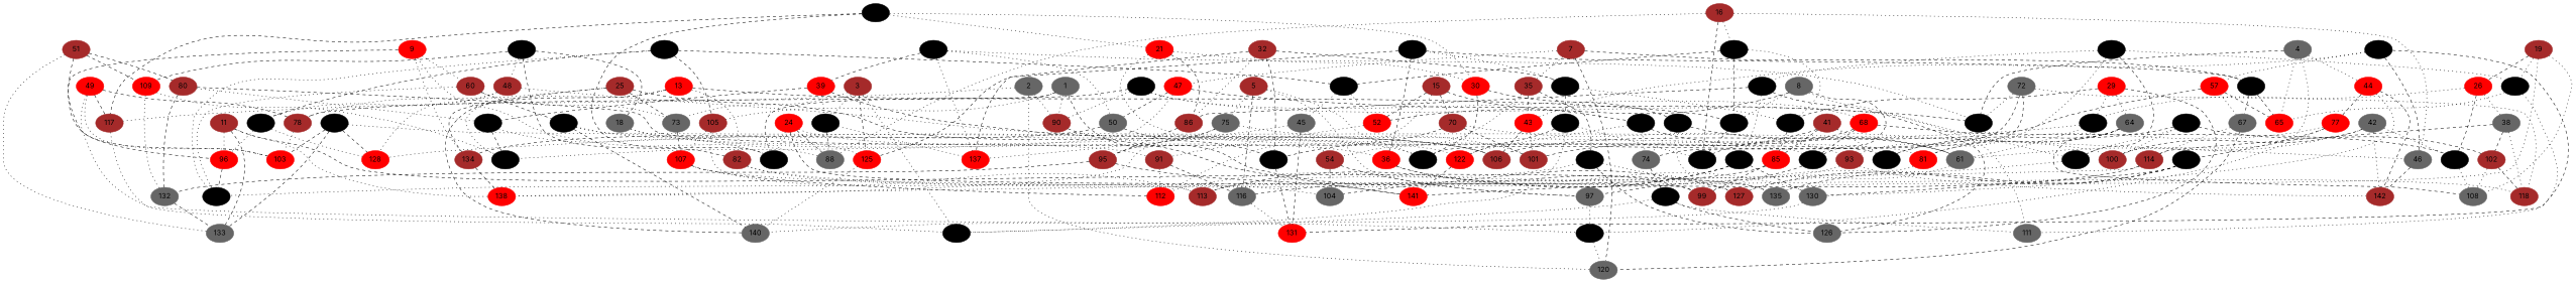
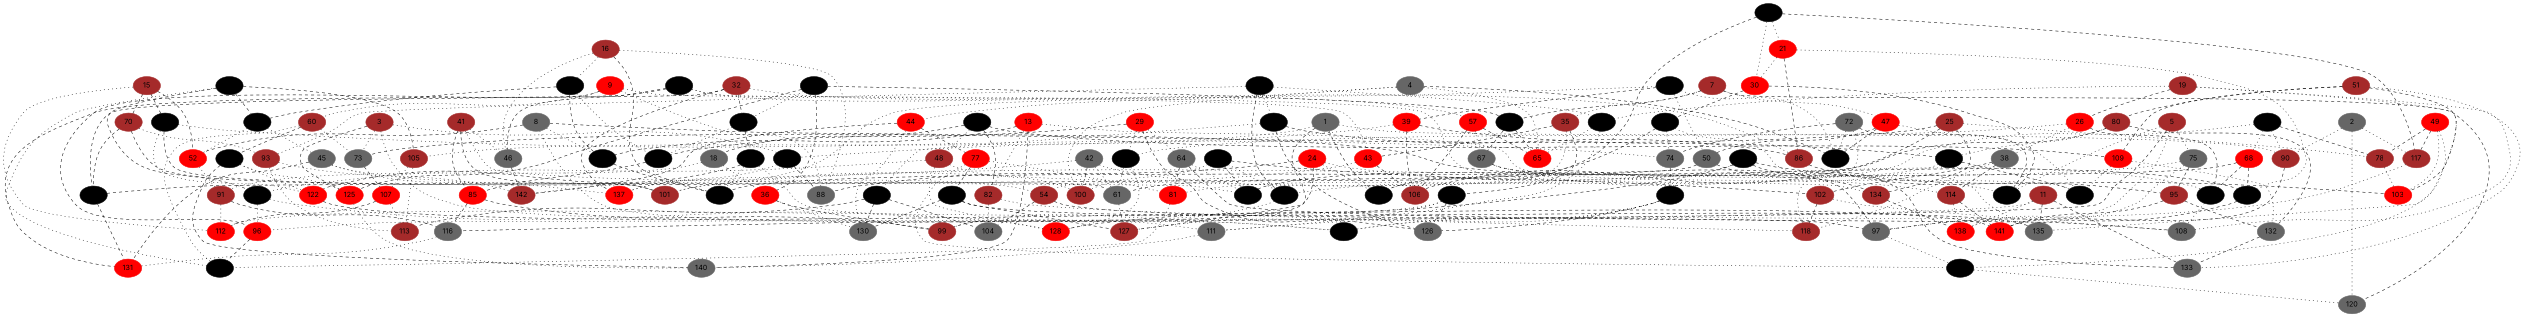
  graph {
    fontname=Inter
    node [color=black fontname=Inter style=filled]
    edge [fontname=Inter style=dotted]
    1 [color=gray40]
    90 [color=brown]
    105 [color=brown]
    110
    127 [color=brown]
    141 [color=red]
    107 [color=red]
    113 [color=brown]
    2 [color=gray40]
    117 [color=brown]
    120 [color=gray40]
    18 [color=gray40]
    36 [color=red]
    91 [color=brown]
    136
    3 [color=brown]
    73 [color=gray40]
    83
    125 [color=red]
    88 [color=gray40]
    137 [color=red]
    140 [color=gray40]
    4 [color=gray40]
    44 [color=red]
    65 [color=red]
    100 [color=brown]
    129
    130 [color=gray40]
    142 [color=brown]
    77 [color=red]
    5 [color=brown]
    75 [color=gray40]
    97 [color=gray40]
    116 [color=gray40]
    139
    138 [color=red]
    101 [color=brown]
    95 [color=brown]
    119
    131 [color=red]
    6
    34
    58
    121
    52 [color=red]
    45 [color=gray40]
    96 [color=red]
    128 [color=red]
    7 [color=brown]
    28
    35 [color=brown]
    47 [color=red]
    67 [color=gray40]
    43 [color=red]
    54 [color=brown]
    62
    115
    50 [color=gray40]
    8 [color=gray40]
    55
    69
    111 [color=gray40]
    124
    9 [color=red]
    60 [color=brown]
    134 [color=brown]
    71
    10
    48 [color=brown]
    82 [color=brown]
    109 [color=red]
    118 [color=brown]
    104 [color=gray40]
    132 [color=gray40]
    11 [color=brown]
    133 [color=gray40]
    135 [color=gray40]
    12
    37
    99 [color=brown]
    66
    79
    13 [color=red]
    14
    92
    94
    102 [color=brown]
    108 [color=gray40]
    15 [color=brown]
    20
    70 [color=brown]
    112 [color=red]
    61 [color=gray40]
    74 [color=gray40]
    122 [color=red]
    93 [color=brown]
    123
    16 [color=brown]
    22
    46 [color=gray40]
    17
    21 [color=red]
    30 [color=red]
    86 [color=brown]
    53
    19 [color=brown]
    26 [color=red]
    33
    38 [color=gray40]
    56
    89
    76
    85 [color=red]
    23
    39 [color=red]
    106 [color=brown]
    84
    24 [color=red]
    25 [color=brown]
    78 [color=brown]
    103 [color=red]
    114 [color=brown]
    27
    68 [color=red]
    29 [color=red]
    64 [color=gray40]
    126 [color=gray40]
    81 [color=red]
    31
    63
    87
    32 [color=brown]
    40
    57 [color=red]
    41 [color=brown]
    42 [color=gray40]
    98
    49 [color=red]
    51 [color=brown]
    80 [color=brown]
    59
    72 [color=gray40]
    1 -- 90
    1 -- 105
    1 -- 110 [style=dashed]
    1 -- 127 [style=dashed]
    90 -- 141 [style=dashed]
    105 -- 107
    105 -- 113
    107 -- 113
    107 -- 112 [style=dashed]
    2 -- 90
    2 -- 117
    2 -- 120
    117 -- 136
    18 -- 36
    18 -- 91
    36 -- 130
    36 -- 99 [style=dashed]
    91 -- 116 [style=dashed]
    91 -- 112
    3 -- 136
    3 -- 73
    3 -- 83
    3 -- 125 [style=dashed]
    73 -- 107 [style=dashed]
    83 -- 88 [style=dashed]
    83 -- 137
    125 -- 140
    4 -- 44
    4 -- 65
    4 -- 100
    4 -- 129 [style=dashed]
    44 -- 130
    44 -- 142 [style=dashed]
    44 -- 77 [style=dashed]
    77 -- 119
    77 -- 81
    77 -- 98 [style=dashed]
    5 -- 75
    5 -- 97
    5 -- 116 [style=dashed]
    5 -- 139
    75 -- 138
    75 -- 101
    75 -- 95 [style=dashed]
    97 -- 119
    116 -- 131
    95 -- 141 [style=dashed]
    95 -- 132 [style=dashed]
    119 -- 120
    6 -- 105 [style=dashed]
    6 -- 34 [style=dashed]
    6 -- 58 [style=dashed]
    6 -- 121
    34 -- 52
    34 -- 45
    58 -- 96
    58 -- 128
    52 -- 91
    45 -- 137
    45 -- 131 [style=dashed]
    45 -- 54
    96 -- 121 [style=dashed]
    7 -- 120 [style=dashed]
    7 -- 28 [style=dashed]
    7 -- 35
    7 -- 47
    28 -- 65 [style=dashed]
    28 -- 67 [style=dashed]
    35 -- 43 [style=dashed]
    35 -- 54
    35 -- 62 [style=dashed]
    47 -- 129 [style=dashed]
    47 -- 115
    47 -- 50 [style=dashed]
-   67 -- 120 [style=dashed]
+   67 -- 97 [style=dashed]
    67 -- 114
    43 -- 101
    43 -- 106 [style=dashed]
    54 -- 97 [style=dashed]
    54 -- 104 [style=dashed]
    62 -- 127
    62 -- 112
    62 -- 126 [style=dashed]
    50 -- 134 [style=dashed]
    50 -- 123 [style=dashed]
    8 -- 52 [style=dashed]
    8 -- 55
    8 -- 69 [style=dashed]
    8 -- 111
    55 -- 124 [style=dashed]
    69 -- 97 [style=dashed]
-   130 -- 140
+   111 -- 140
    9 -- 88
    9 -- 96 [style=dashed]
    9 -- 60
    9 -- 134
    60 -- 73
    60 -- 121
    60 -- 71 [style=dashed]
    134 -- 138 [style=dashed]
    71 -- 125
    71 -- 140 [style=dashed]
    71 -- 122
    10 -- 18 [style=dashed]
    10 -- 48
    10 -- 82 [style=dashed]
    10 -- 109 [style=dashed]
    48 -- 100
    48 -- 58
    48 -- 128
    82 -- 118
    82 -- 104
    109 -- 115
    109 -- 132
    132 -- 133 [style=dashed]
    11 -- 138
    11 -- 96
    11 -- 133 [style=dashed]
    11 -- 135 [style=dashed]
    12 -- 36 [style=dashed]
    12 -- 125 [style=dashed]
    12 -- 28 [style=dashed]
    12 -- 37
    37 -- 66
    37 -- 79 [style=dashed]
    66 -- 85 [style=dashed]
    79 -- 136
    79 -- 124
    79 -- 122 [style=dashed]
    13 -- 140 [style=dashed]
    13 -- 115
    13 -- 55 [style=dashed]
    13 -- 82
    14 -- 100
    14 -- 92 [style=dashed]
    14 -- 94
    14 -- 102 [style=dashed]
    94 -- 99
    102 -- 118 [style=dashed]
    102 -- 108
    15 -- 52 [style=dashed]
    15 -- 20 [style=dashed]
    15 -- 70 [style=dashed]
    15 -- 112
    20 -- 61 [style=dashed]
    20 -- 74
    20 -- 122
    70 -- 101 [style=dashed]
    70 -- 93
    70 -- 123 [style=dashed]
    61 -- 127
    74 -- 76 [style=dashed]
    122 -- 141 [style=dashed]
    93 -- 113
    93 -- 142
    123 -- 131 [style=dashed]
    16 -- 88
    16 -- 124 [style=dashed]
    16 -- 22
    16 -- 46
    22 -- 34 [style=dashed]
    22 -- 55 [style=dashed]
    22 -- 66
    46 -- 142 [style=dashed]
    17 -- 110 [style=dashed]
    17 -- 117 [style=dashed]
    17 -- 21
    17 -- 30
    21 -- 69
    21 -- 30
    21 -- 86 [style=dashed]
    30 -- 139 [style=dashed]
    30 -- 53 [style=dashed]
    86 -- 95 [style=dashed]
    53 -- 135
    53 -- 61 [style=dashed]
    53 -- 74
    19 -- 135
    19 -- 108
    19 -- 26 [style=dashed]
    19 -- 33
    26 -- 38
    26 -- 56
    26 -- 89 [style=dashed]
    33 -- 65
    33 -- 111
    38 -- 118
    38 -- 102 [style=dashed]
    38 -- 114 [style=dashed]
    56 -- 128
    56 -- 61
    89 -- 108
    76 -- 136
    76 -- 111
    76 -- 126 [style=dashed]
    85 -- 116 [style=dashed]
    85 -- 99 [style=dashed]
    23 -- 137
    23 -- 129
    23 -- 50
    23 -- 39 [style=dashed]
    39 -- 83
    39 -- 106 [style=dashed]
    39 -- 84 [style=dashed]
    84 -- 110
    84 -- 115 [style=dashed]
    24 -- 110
    24 -- 88 [style=dashed]
    24 -- 139
    24 -- 99 [style=dashed]
    25 -- 73 [style=dashed]
    25 -- 134 [style=dashed]
    25 -- 106 [style=dashed]
    25 -- 78
    78 -- 103
    114 -- 141 [style=dashed]
    114 -- 138
    27 -- 90
    27 -- 94
    27 -- 78 [style=dashed]
    27 -- 68
    68 -- 69 [style=dashed]
    68 -- 124 [style=dashed]
    68 -- 89 [style=dashed]
    29 -- 66 [style=dashed]
    29 -- 56
    29 -- 64
    29 -- 126 [style=dashed]
    64 -- 92
    64 -- 108 [style=dashed]
    64 -- 81 [style=dashed]
    81 -- 121
    31 -- 94 [style=dashed]
    31 -- 93
    31 -- 33
    31 -- 63
    63 -- 86 [style=dashed]
    63 -- 126 [style=dashed]
    63 -- 87
    87 -- 113 [style=dashed]
    87 -- 130 [style=dashed]
    87 -- 104 [style=dashed]
    32 -- 137 [style=dashed]
    32 -- 37 [style=dashed]
    32 -- 123 [style=dashed]
    32 -- 86
    40 -- 131 [style=dashed]
    40 -- 43
    40 -- 46 [style=dashed]
    40 -- 57
    57 -- 65 [style=dashed]
    57 -- 67
    57 -- 106 [style=dashed]
    41 -- 101 [style=dashed]
    41 -- 92
    41 -- 46
    41 -- 85 [style=dashed]
    42 -- 100 [style=dashed]
    42 -- 142
    42 -- 61
    42 -- 89
    98 -- 127 [style=dashed]
    98 -- 130 [style=dashed]
    98 -- 135 [style=dashed]
    49 -- 117 [style=dashed]
    49 -- 119
    49 -- 78 [style=dashed]
    49 -- 103
    51 -- 109 [style=dashed]
    51 -- 133
    51 -- 103 [style=dashed]
    51 -- 80 [style=dashed]
    80 -- 132 [style=dashed]
    80 -- 92 [style=dashed]
    80 -- 84
    59 -- 128 [style=dashed]
    59 -- 133 [style=dashed]
    59 -- 103 [style=dashed]
    59 -- 81
    72 -- 129
    72 -- 139 [style=dashed]
    72 -- 118
    72 -- 74 [style=dashed]
  }
